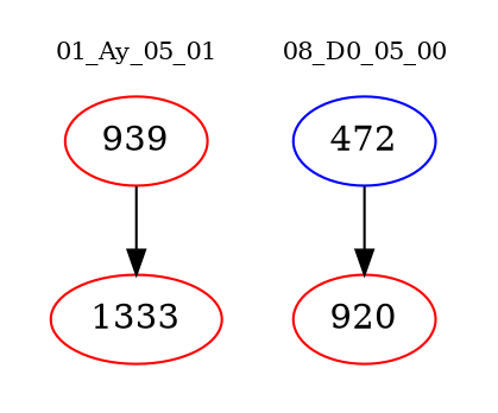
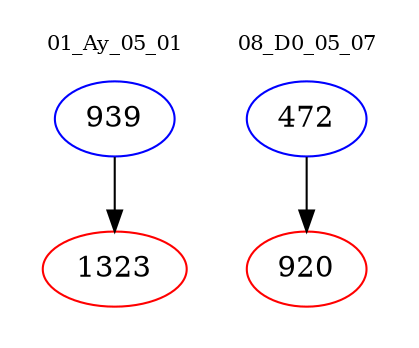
  digraph {
    node [color=blue]
    edge [color=black]
-   n1 [color=red label=939]
-   n2 [color=red label=1333]
+   n1 [label=939]
+   n2 [color=red label=1323]
    n3 [label=472]
    n4 [color=red label=920]
    subgraph cluster_1 {
      color=white
      fontsize=10
      label="01_Ay_05_01"
      n1
      n2
    }
    subgraph cluster_2 {
      color=white
      fontsize=10
-     label="08_D0_05_00"
+     label="08_D0_05_07"
      n3
      n4
    }
    n1 -> n2
    n3 -> n4
  }
